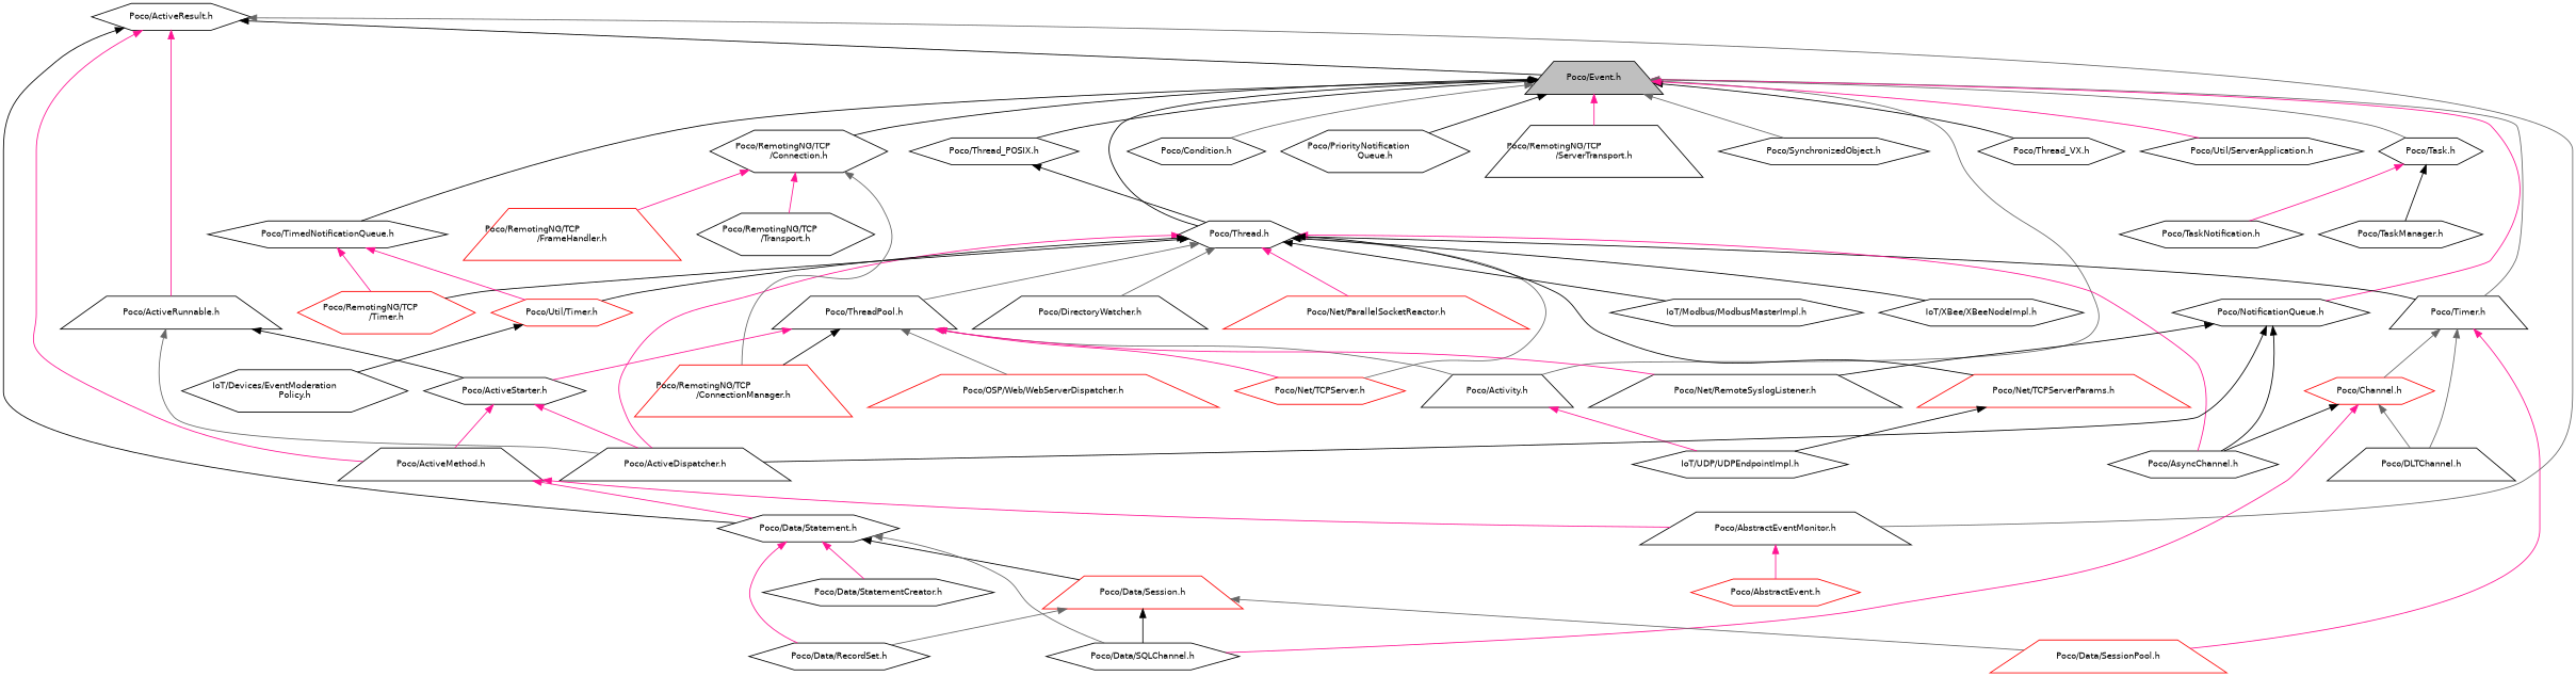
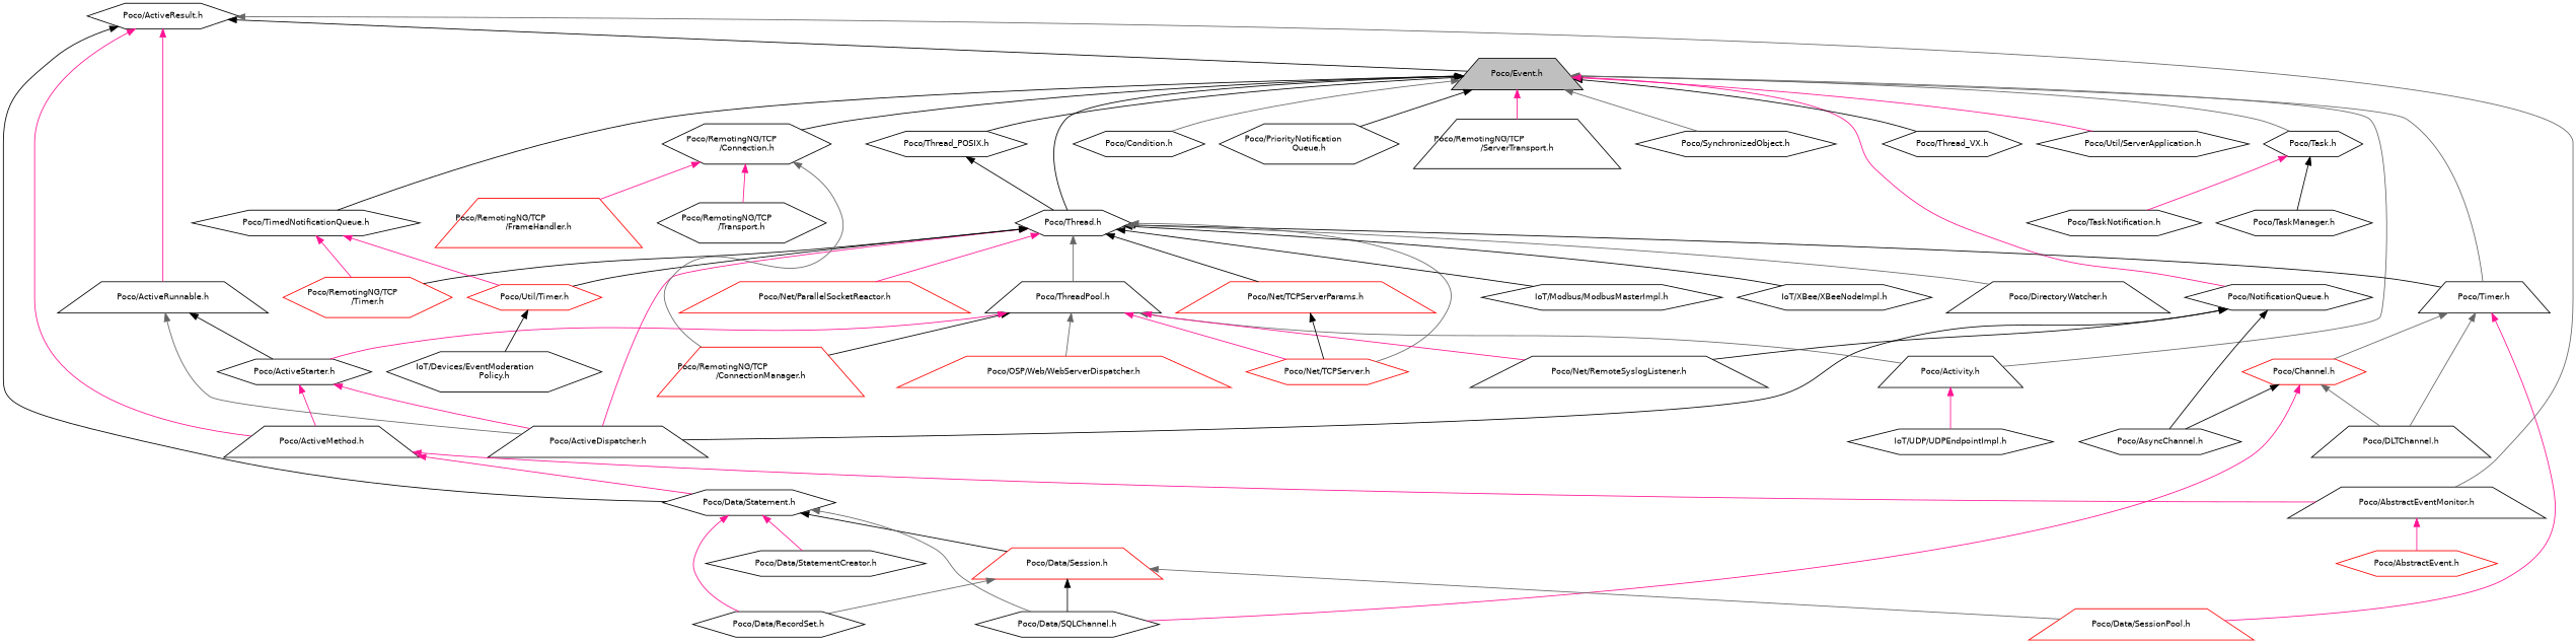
  digraph {
    node [color=black fillcolor=white fontname=Helvetica fontsize=10 shape=hexagon style=filled]
    edge [color=black dir=back fontname=Helvetica fontsize=10 labelfontname=Helvetica labelfontsize=10 style=solid]
    n1 [fillcolor=grey75 fontcolor=black height=0.2 label="Poco/Event.h" shape=trapezium width=0.4]
    n2 [height=0.2 label="Poco/Thread.h" width=0.4]
    n3 [height=0.2 label="Poco/Activity.h" shape=trapezium width=0.4]
    n4 [height=0.2 label="Poco/Timer.h" shape=trapezium width=0.4]
    n5 [height=0.2 label="Poco/Thread_POSIX.h" width=0.4]
    n6 [height=0.2 label="Poco/TimedNotificationQueue.h" width=0.4]
    n7 [height=0.2 label="Poco/NotificationQueue.h" width=0.4]
    n8 [height=0.2 label="Poco/Condition.h" width=0.4]
    n9 [height=0.2 label="Poco/PriorityNotification\lQueue.h" width=0.4]
    n10 [height=0.2 label="Poco/RemotingNG/TCP\l/Connection.h" width=0.4]
    n11 [height=0.2 label="Poco/RemotingNG/TCP\l/ServerTransport.h" shape=trapezium width=0.4]
    n12 [height=0.2 label="Poco/SynchronizedObject.h" width=0.4]
    n13 [height=0.2 label="Poco/Task.h" width=0.4]
    n14 [height=0.2 label="Poco/Thread_VX.h" width=0.4]
    n15 [height=0.2 label="Poco/Util/ServerApplication.h" width=0.4]
    n16 [height=0.2 label="Poco/ActiveResult.h" width=0.4]
    n17 [height=0.2 label="Poco/AbstractEventMonitor.h" shape=trapezium width=0.4]
    n18 [height=0.2 label="Poco/ActiveMethod.h" shape=trapezium width=0.4]
    n19 [height=0.2 label="Poco/Data/Statement.h" width=0.4]
    n20 [height=0.2 label="Poco/ActiveRunnable.h" shape=trapezium width=0.4]
    n21 [height=0.2 label="Poco/ActiveDispatcher.h" shape=trapezium width=0.4]
    n22 [height=0.2 label="Poco/ThreadPool.h" shape=trapezium width=0.4]
    n23 [color=red height=0.2 label="Poco/Net/TCPServer.h" width=0.4]
    n24 [height=0.2 label="Poco/AsyncChannel.h" width=0.4]
    n25 [color=red height=0.2 label="Poco/Util/Timer.h" width=0.4]
    n26 [height=0.2 label="IoT/Modbus/ModbusMasterImpl.h" width=0.4]
    n27 [height=0.2 label="IoT/XBee/XBeeNodeImpl.h" width=0.4]
    n28 [height=0.2 label="Poco/DirectoryWatcher.h" shape=trapezium width=0.4]
    n29 [color=red height=0.2 label="Poco/Net/TCPServerParams.h" shape=trapezium width=0.4]
    n30 [color=red height=0.2 label="Poco/Net/ParallelSocketReactor.h" shape=trapezium width=0.4]
    n31 [color=red height=0.2 label="Poco/RemotingNG/TCP\l/Timer.h" width=0.4]
    n32 [height=0.2 label="IoT/UDP/UDPEndpointImpl.h" width=0.4]
    n33 [color=red height=0.2 label="Poco/Data/SessionPool.h" shape=trapezium width=0.4]
    n34 [color=red height=0.2 label="Poco/Channel.h" width=0.4]
    n35 [height=0.2 label="Poco/DLTChannel.h" shape=trapezium width=0.4]
    n36 [height=0.2 label="Poco/Net/RemoteSyslogListener.h" shape=trapezium width=0.4]
    n37 [color=red height=0.2 label="Poco/RemotingNG/TCP\l/ConnectionManager.h" shape=trapezium width=0.4]
    n38 [color=red height=0.2 label="Poco/RemotingNG/TCP\l/FrameHandler.h" shape=trapezium width=0.4]
    n39 [height=0.2 label="Poco/RemotingNG/TCP\l/Transport.h" width=0.4]
    n40 [height=0.2 label="Poco/TaskManager.h" width=0.4]
    n41 [height=0.2 label="Poco/TaskNotification.h" width=0.4]
    n42 [color=red height=0.2 label="Poco/AbstractEvent.h" width=0.4]
    n43 [color=red height=0.2 label="Poco/Data/Session.h" shape=trapezium width=0.4]
    n44 [height=0.2 label="Poco/Data/RecordSet.h" width=0.4]
    n45 [height=0.2 label="Poco/Data/SQLChannel.h" width=0.4]
    n46 [height=0.2 label="Poco/Data/StatementCreator.h" width=0.4]
    n47 [height=0.2 label="Poco/ActiveStarter.h" width=0.4]
    n48 [color=red height=0.2 label="Poco/OSP/Web/WebServerDispatcher.h" shape=trapezium width=0.4]
    n49 [height=0.2 label="IoT/Devices/EventModeration\lPolicy.h" width=0.4]
    n1 -> n2
    n1 -> n3 [color=gray40]
    n1 -> n4 [color=gray40]
    n1 -> n5
    n1 -> n6
    n1 -> n7 [color=deeppink]
    n1 -> n8 [color=gray40]
    n1 -> n9
    n1 -> n10
    n1 -> n11 [color=deeppink]
    n1 -> n12 [color=gray40]
    n1 -> n13 [color=gray40]
    n1 -> n14
    n1 -> n15 [color=deeppink]
    n2 -> n4
    n2 -> n21 [color=deeppink]
    n2 -> n22 [color=gray40]
    n2 -> n23 [color=gray40]
-   n2 -> n24 [color=deeppink]
    n2 -> n25
    n2 -> n26
    n2 -> n27
    n2 -> n28 [color=gray40]
    n2 -> n29
    n2 -> n30 [color=deeppink]
    n2 -> n31
    n3 -> n32 [color=deeppink]
    n4 -> n33 [color=deeppink]
    n4 -> n34 [color=gray40]
    n4 -> n35 [color=gray40]
    n5 -> n2
    n6 -> n25 [color=deeppink]
    n6 -> n31 [color=deeppink]
    n7 -> n21
    n7 -> n24
    n7 -> n36
    n10 -> n37 [color=gray40]
    n10 -> n38 [color=deeppink]
    n10 -> n39 [color=deeppink]
    n13 -> n40
    n13 -> n41 [color=deeppink]
    n16 -> n1
    n16 -> n17 [color=gray40]
    n16 -> n18 [color=deeppink]
    n16 -> n19
    n16 -> n20 [color=deeppink]
    n17 -> n42 [color=deeppink]
    n18 -> n17 [color=deeppink]
    n18 -> n19 [color=deeppink]
    n19 -> n43
    n19 -> n44 [color=deeppink]
    n19 -> n45 [color=gray40]
    n19 -> n46 [color=deeppink]
    n20 -> n21 [color=gray40]
    n20 -> n47
    n22 -> n3 [color=gray40]
    n22 -> n23 [color=deeppink]
    n22 -> n36 [color=deeppink]
    n22 -> n37
    n22 -> n47 [color=deeppink]
    n22 -> n48 [color=gray40]
    n25 -> n49
-   n29 -> n32
+   n29 -> n23
    n34 -> n24
    n34 -> n35 [color=gray40]
    n34 -> n45 [color=deeppink]
    n43 -> n33 [color=gray40]
    n43 -> n44 [color=gray40]
    n43 -> n45
    n47 -> n18 [color=deeppink]
    n47 -> n21 [color=deeppink]
  }
